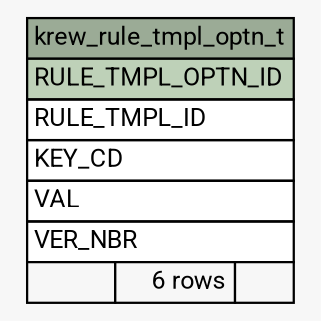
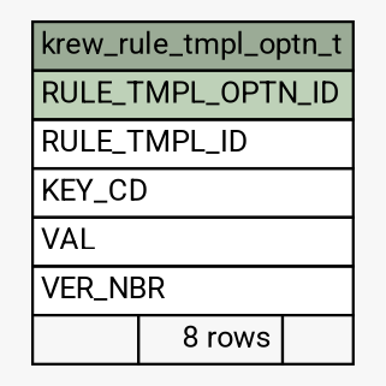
  digraph {
    bgcolor="#f7f7f7"
    fontname=Roboto
    fontsize=11
    nodesep=0.18
    rankdir=RL
    ranksep=0.46
-   n1 [fontname=Roboto fontsize=11 label=<     <TABLE BORDER="0" CELLBORDER="1" CELLSPACING="0" BGCOLOR="#ffffff">       <TR><TD COLSPAN="3" BGCOLOR="#9bab96" ALIGN="CENTER">krew_rule_tmpl_optn_t</TD></TR>       <TR><TD PORT="RULE_TMPL_OPTN_ID" COLSPAN="3" BGCOLOR="#bed1b8" ALIGN="LEFT">RULE_TMPL_OPTN_ID</TD></TR>       <TR><TD PORT="RULE_TMPL_ID" COLSPAN="3" ALIGN="LEFT">RULE_TMPL_ID</TD></TR>       <TR><TD PORT="KEY_CD" COLSPAN="3" ALIGN="LEFT">KEY_CD</TD></TR>       <TR><TD PORT="VAL" COLSPAN="3" ALIGN="LEFT">VAL</TD></TR>       <TR><TD PORT="VER_NBR" COLSPAN="3" ALIGN="LEFT">VER_NBR</TD></TR>       <TR><TD ALIGN="LEFT" BGCOLOR="#f7f7f7">  </TD><TD ALIGN="RIGHT" BGCOLOR="#f7f7f7">6 rows</TD><TD ALIGN="RIGHT" BGCOLOR="#f7f7f7">  </TD></TR>     </TABLE>> shape=plaintext]
+   n1 [fontname=Roboto fontsize=11 label=<     <TABLE BORDER="0" CELLBORDER="1" CELLSPACING="0" BGCOLOR="#ffffff">       <TR><TD COLSPAN="3" BGCOLOR="#9bab96" ALIGN="CENTER">krew_rule_tmpl_optn_t</TD></TR>       <TR><TD PORT="RULE_TMPL_OPTN_ID" COLSPAN="3" BGCOLOR="#bed1b8" ALIGN="LEFT">RULE_TMPL_OPTN_ID</TD></TR>       <TR><TD PORT="RULE_TMPL_ID" COLSPAN="3" ALIGN="LEFT">RULE_TMPL_ID</TD></TR>       <TR><TD PORT="KEY_CD" COLSPAN="3" ALIGN="LEFT">KEY_CD</TD></TR>       <TR><TD PORT="VAL" COLSPAN="3" ALIGN="LEFT">VAL</TD></TR>       <TR><TD PORT="VER_NBR" COLSPAN="3" ALIGN="LEFT">VER_NBR</TD></TR>       <TR><TD ALIGN="LEFT" BGCOLOR="#f7f7f7">  </TD><TD ALIGN="RIGHT" BGCOLOR="#f7f7f7">8 rows</TD><TD ALIGN="RIGHT" BGCOLOR="#f7f7f7">  </TD></TR>     </TABLE>> shape=plaintext]
  }
